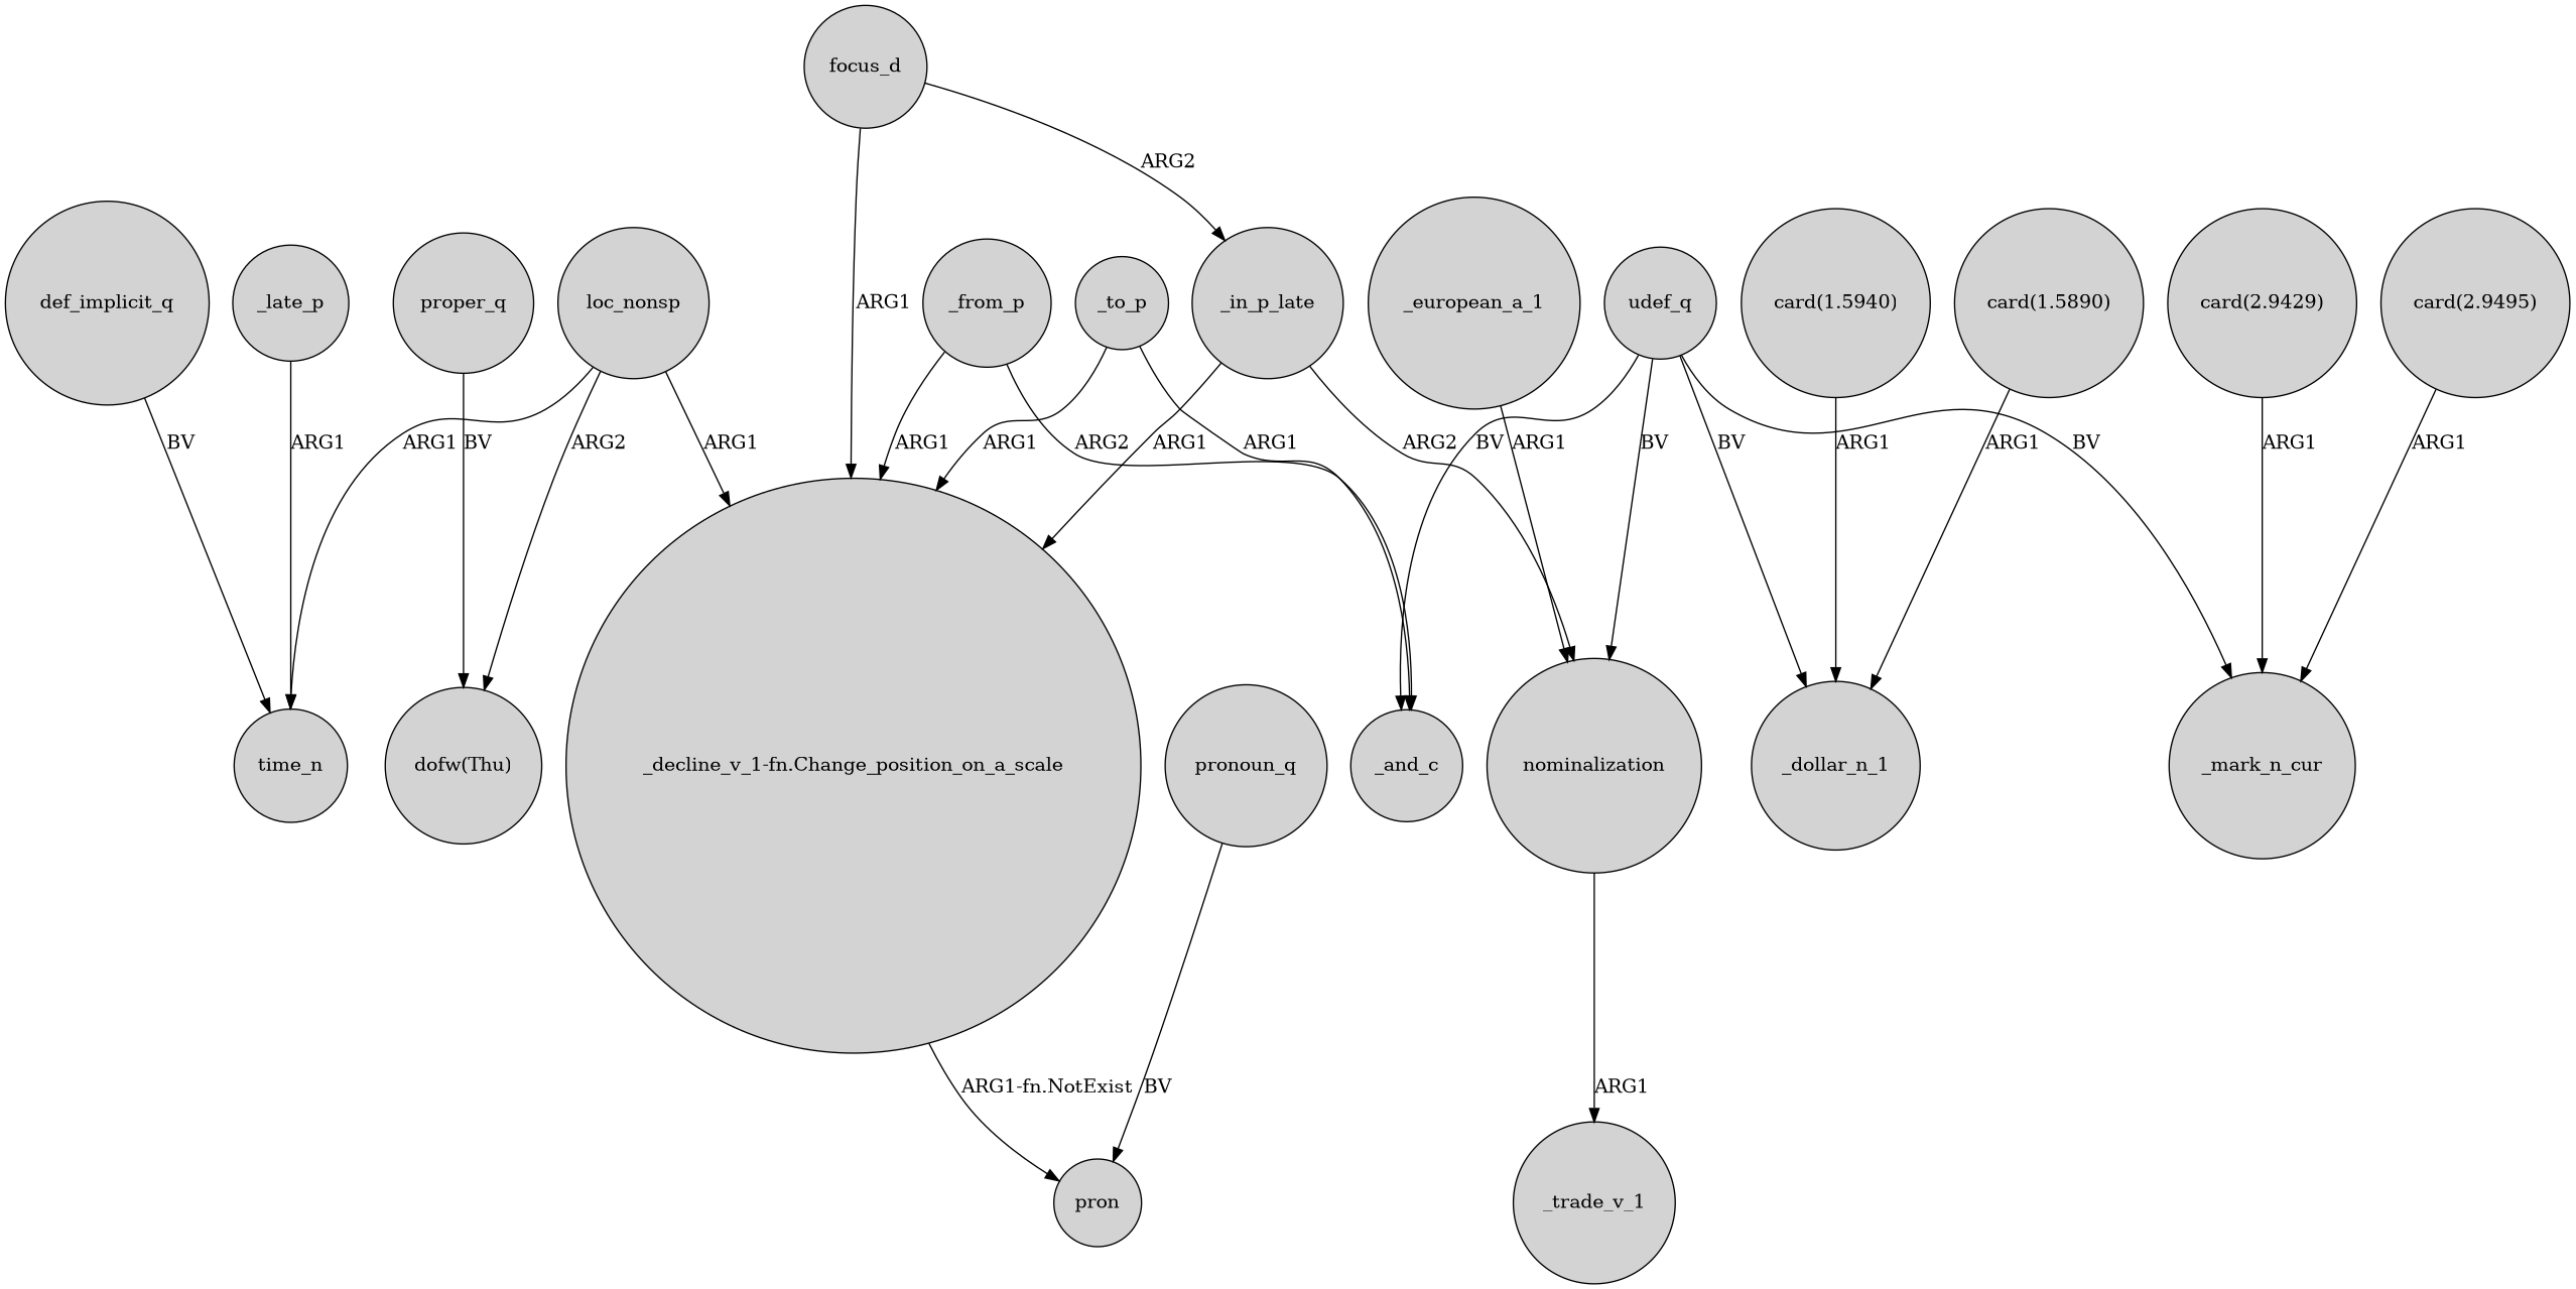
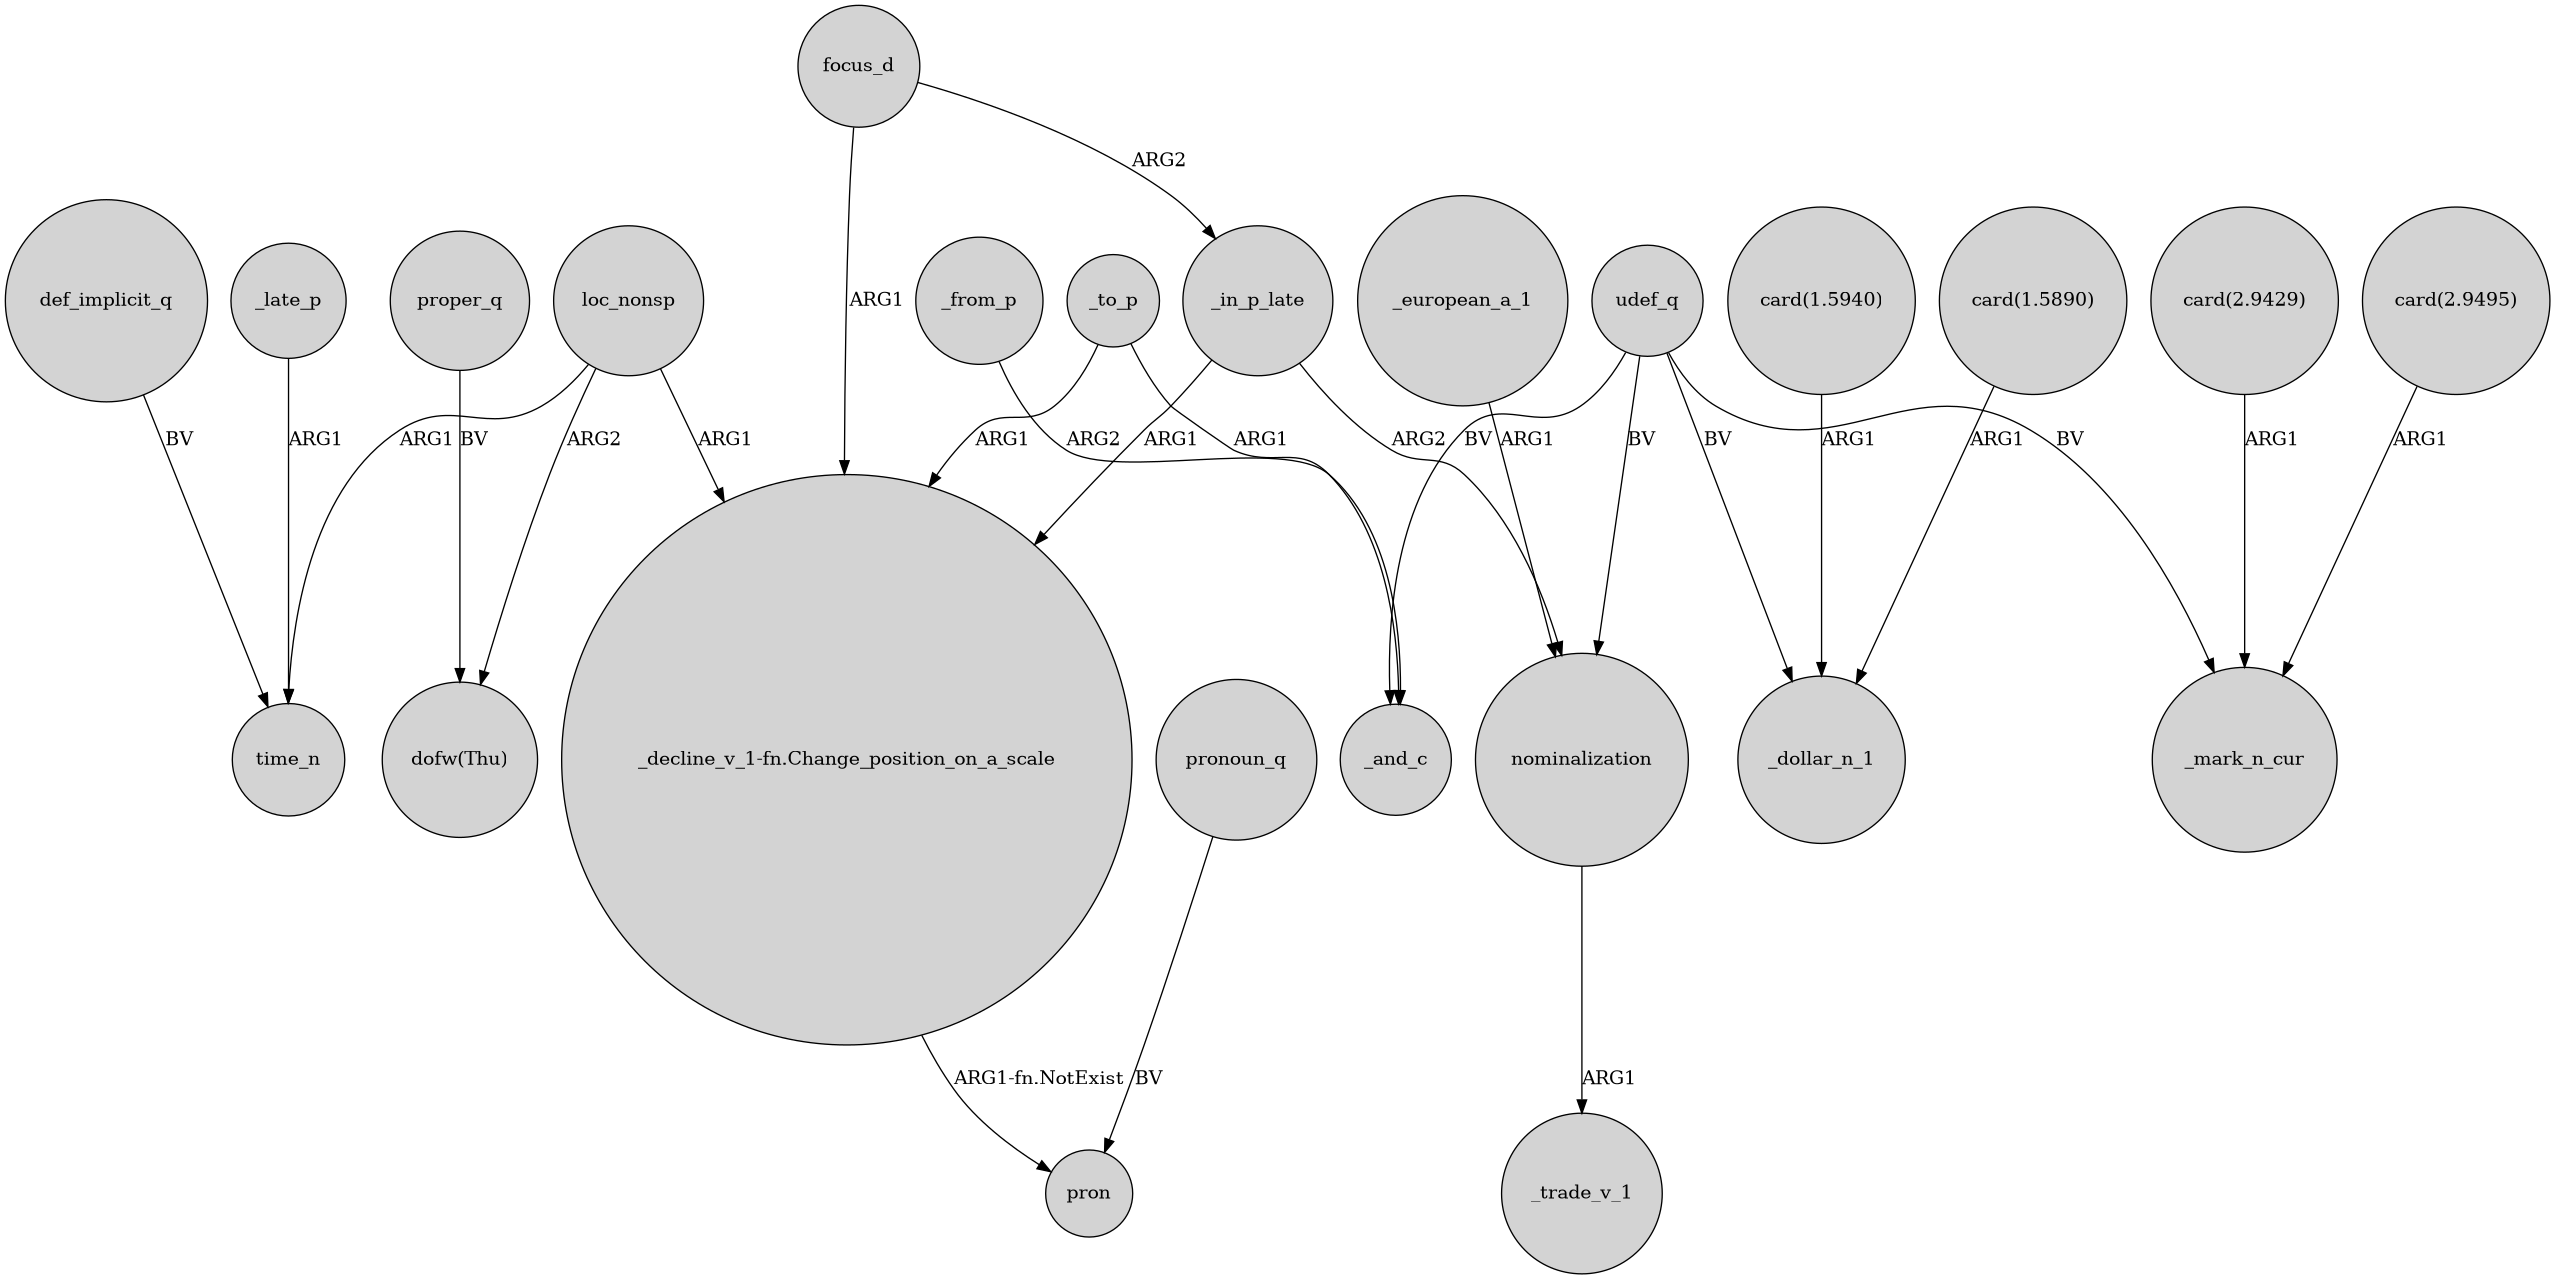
  digraph {
    node [shape=circle style=filled]
    _late_p
    time_n
    focus_d
    "_decline_v_1-fn.Change_position_on_a_scale"
    n5 [label=_in_p_late]
    pron
    nominalization
    "card(1.5890)"
    _dollar_n_1
    loc_nonsp
    "dofw(Thu)"
    "card(2.9429)"
    _mark_n_cur
    _trade_v_1
    udef_q
    _and_c
    _to_p
    _from_p
    pronoun_q
    "card(1.5940)"
    proper_q
    "card(2.9495)"
    _european_a_1
    def_implicit_q
    _late_p -> time_n [label=ARG1]
    focus_d -> "_decline_v_1-fn.Change_position_on_a_scale" [label=ARG1]
    focus_d -> n5 [label=ARG2]
    "_decline_v_1-fn.Change_position_on_a_scale" -> pron [label="ARG1-fn.NotExist"]
    n5 -> "_decline_v_1-fn.Change_position_on_a_scale" [label=ARG1]
    n5 -> nominalization [label=ARG2]
    nominalization -> _trade_v_1 [label=ARG1]
    "card(1.5890)" -> _dollar_n_1 [label=ARG1]
    loc_nonsp -> time_n [label=ARG1]
    loc_nonsp -> "_decline_v_1-fn.Change_position_on_a_scale" [label=ARG1]
    loc_nonsp -> "dofw(Thu)" [label=ARG2]
    "card(2.9429)" -> _mark_n_cur [label=ARG1]
    udef_q -> nominalization [label=BV]
    udef_q -> _dollar_n_1 [label=BV]
    udef_q -> _mark_n_cur [label=BV]
    udef_q -> _and_c [label=BV]
    _to_p -> "_decline_v_1-fn.Change_position_on_a_scale" [label=ARG1]
    _to_p -> _and_c [label=ARG1]
-   _from_p -> "_decline_v_1-fn.Change_position_on_a_scale" [label=ARG1]
    _from_p -> _and_c [label=ARG2]
    pronoun_q -> pron [label=BV]
    "card(1.5940)" -> _dollar_n_1 [label=ARG1]
    proper_q -> "dofw(Thu)" [label=BV]
    "card(2.9495)" -> _mark_n_cur [label=ARG1]
    _european_a_1 -> nominalization [label=ARG1]
    def_implicit_q -> time_n [label=BV]
  }
